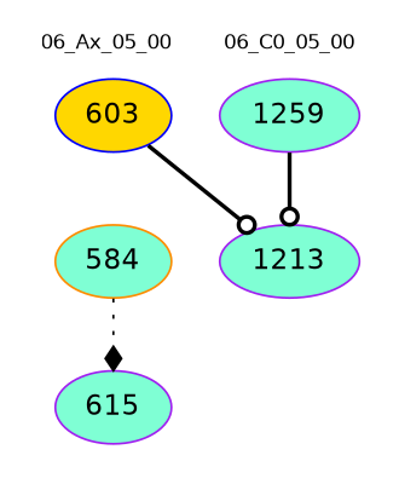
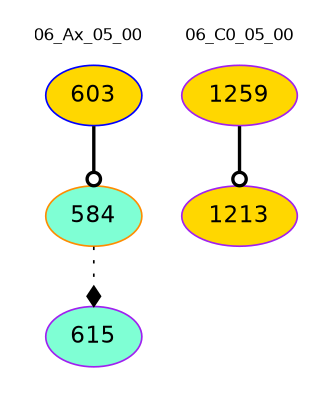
  digraph {
    fontname="DejaVu Sans"
    node [color=purple fillcolor=aquamarine fontname="DejaVu Sans" style=filled]
    edge [arrowhead=odot color=black fontname="DejaVu Sans" style=bold]
    n1 [color=blue fillcolor=gold label=603]
    n2 [color=darkorange label=584]
    n3 [label=615]
-   n4 [label=1259]
-   n5 [label=1213]
+   n4 [fillcolor=gold label=1259]
+   n5 [fillcolor=gold label=1213]
    subgraph cluster_1 {
      color=white
      fontsize=10
      label="06_Ax_05_00"
      n1
      n2
      n3
    }
    subgraph cluster_2 {
      color=white
      fontsize=10
      label="06_C0_05_00"
      n4
      n5
    }
-   n1 -> n5
+   n1 -> n2
    n2 -> n3 [arrowhead=diamond style=dotted]
    n4 -> n5
  }
